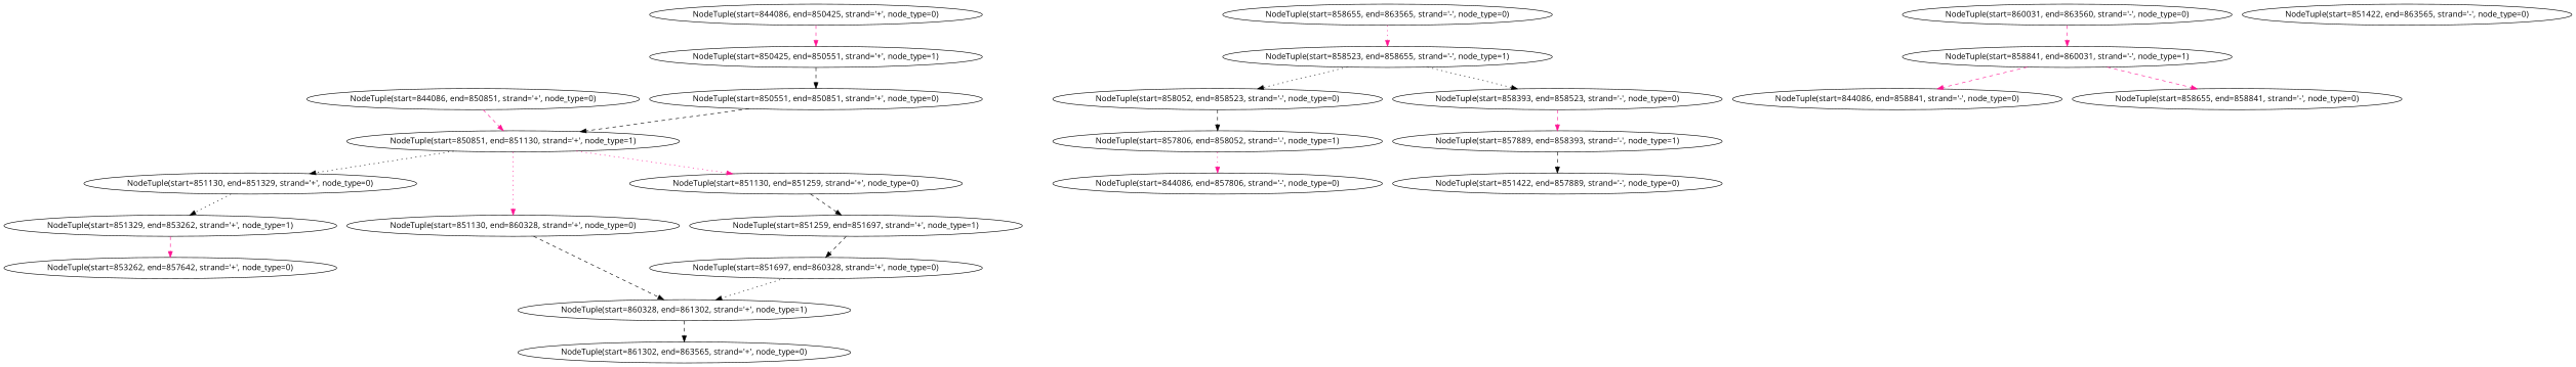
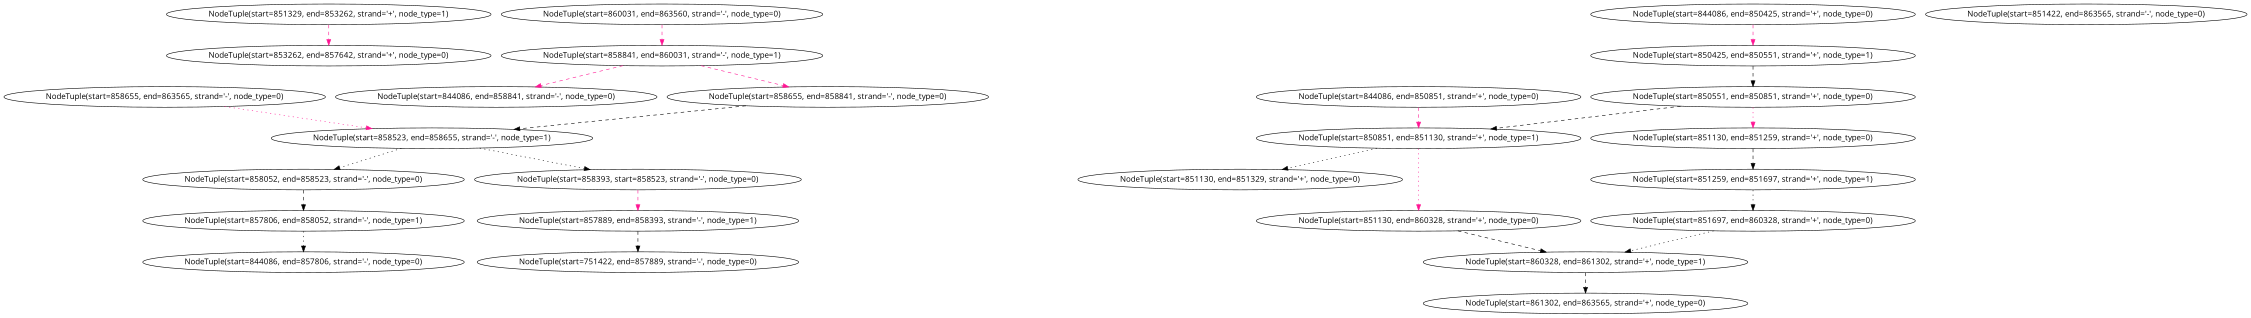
  strict digraph {
    fontname="Open Sans"
    node [fontname="Open Sans" scores="[1555.7394267235575]"]
    edge [color=black fontname="Open Sans" style=dashed]
    "NodeTuple(start=853262, end=857642, strand='+', node_type=0)" [scores="[150.02613356163391, 85.140728559419003, 69.609562690348795, 46.705771095446408, 116.52617857387861, 40.247913748276204, 77.192412437270804, 150.02613356163391, 85.140728559419003, 69.609562690348795, 46.705771095446408, 116.52617857387861, 40.247913748276204, 77.192412437270804, 150.02613356163391, 85.140728559419003, 69.609562690348795, 46.705771095446408, 116.52617857387861, 40.247913748276204, 77.192412437270804, 150.02613356163391, 85.140728559419003, 69.609562690348795, 46.705771095446408, 116.52617857387861, 40.247913748276204, 77.192412437270804, 150.02613356163391, 85.140728559419003, 69.609562690348795, 46.705771095446408, 116.52617857387861, 40.247913748276204, 77.192412437270804, 150.02613356163391, 85.140728559419003, 69.609562690348795, 46.705771095446408, 116.52617857387861, 40.247913748276204, 77.192412437270804, 150.02613356163391, 85.140728559419003, 69.609562690348795, 46.705771095446408, 116.52617857387861, 40.247913748276204, 77.192412437270804, 150.02613356163391, 85.140728559419003, 69.609562690348795, 46.705771095446408, 55.647086827500004, 116.52617857387861, 40.247913748276204, 77.192412437270804, 499.11605991237599, 87.38337124955531]"]
    "NodeTuple(start=858655, end=863565, strand='-', node_type=0)" [scores="[279.866520098384]"]
    "NodeTuple(start=858523, end=858655, strand='-', node_type=1)" [scores="[905.50464520328967, 655.89084455643683]"]
    "NodeTuple(start=858052, end=858523, strand='-', node_type=0)" [scores="[23.979123349305603]"]
-   "NodeTuple(start=858393, end=858523, strand='-', node_type=0)" [scores="[7.4099078641120002]"]
+   "NodeTuple(start=858393, end=858523, strand='-', node_type=0)" [scores="[7.4099078641120002]" label="NodeTuple(start=858393, start=858523, strand='-', node_type=0)"]
    "NodeTuple(start=857889, end=858393, strand='-', node_type=1)" [scores="[655.89084455643683]"]
-   "NodeTuple(start=851422, end=857889, strand='-', node_type=0)" [scores="[150.02613356163391, 85.140728559419003, 69.609562690348795, 46.705771095446408, 116.52617857387861, 40.247913748276204, 77.192412437270804, 150.02613356163391, 85.140728559419003, 69.609562690348795, 46.705771095446408, 116.52617857387861, 40.247913748276204, 77.192412437270804, 150.02613356163391, 85.140728559419003, 69.609562690348795, 46.705771095446408, 116.52617857387861, 40.247913748276204, 77.192412437270804, 150.02613356163391, 85.140728559419003, 69.609562690348795, 46.705771095446408, 116.52617857387861, 40.247913748276204, 77.192412437270804, 150.02613356163391, 85.140728559419003, 69.609562690348795, 46.705771095446408, 116.52617857387861, 40.247913748276204, 77.192412437270804, 150.02613356163391, 85.140728559419003, 69.609562690348795, 46.705771095446408, 116.52617857387861, 40.247913748276204, 77.192412437270804, 150.02613356163391, 85.140728559419003, 69.609562690348795, 46.705771095446408, 116.52617857387861, 40.247913748276204, 77.192412437270804, 150.02613356163391, 85.140728559419003, 69.609562690348795, 46.705771095446408, 116.52617857387861, 40.247913748276204, 77.192412437270804, 368.6144165939408]"]
+   "NodeTuple(start=851422, end=857889, strand='-', node_type=0)" [scores="[150.02613356163391, 85.140728559419003, 69.609562690348795, 46.705771095446408, 116.52617857387861, 40.247913748276204, 77.192412437270804, 150.02613356163391, 85.140728559419003, 69.609562690348795, 46.705771095446408, 116.52617857387861, 40.247913748276204, 77.192412437270804, 150.02613356163391, 85.140728559419003, 69.609562690348795, 46.705771095446408, 116.52617857387861, 40.247913748276204, 77.192412437270804, 150.02613356163391, 85.140728559419003, 69.609562690348795, 46.705771095446408, 116.52617857387861, 40.247913748276204, 77.192412437270804, 150.02613356163391, 85.140728559419003, 69.609562690348795, 46.705771095446408, 116.52617857387861, 40.247913748276204, 77.192412437270804, 150.02613356163391, 85.140728559419003, 69.609562690348795, 46.705771095446408, 116.52617857387861, 40.247913748276204, 77.192412437270804, 150.02613356163391, 85.140728559419003, 69.609562690348795, 46.705771095446408, 116.52617857387861, 40.247913748276204, 77.192412437270804, 150.02613356163391, 85.140728559419003, 69.609562690348795, 46.705771095446408, 116.52617857387861, 40.247913748276204, 77.192412437270804, 368.6144165939408]" label="NodeTuple(start=751422, end=857889, strand='-', node_type=0)"]
    "NodeTuple(start=851697, end=860328, strand='+', node_type=0)" [scores="[150.02613356163391, 85.140728559419003, 69.609562690348795, 46.705771095446408, 116.52617857387861, 40.247913748276204, 77.192412437270804, 150.02613356163391, 85.140728559419003, 69.609562690348795, 46.705771095446408, 116.52617857387861, 40.247913748276204, 77.192412437270804, 150.02613356163391, 85.140728559419003, 69.609562690348795, 46.705771095446408, 116.52617857387861, 40.247913748276204, 77.192412437270804, 150.02613356163391, 85.140728559419003, 69.609562690348795, 46.705771095446408, 116.52617857387861, 40.247913748276204, 77.192412437270804, 150.02613356163391, 85.140728559419003, 69.609562690348795, 46.705771095446408, 116.52617857387861, 40.247913748276204, 77.192412437270804, 150.02613356163391, 85.140728559419003, 69.609562690348795, 46.705771095446408, 116.52617857387861, 40.247913748276204, 77.192412437270804, 150.02613356163391, 85.140728559419003, 69.609562690348795, 46.705771095446408, 116.52617857387861, 40.247913748276204, 77.192412437270804, 150.02613356163391, 85.140728559419003, 69.609562690348795, 46.705771095446408, 55.647086827500004, 116.52617857387861, 40.247913748276204, 77.192412437270804, 765.67183623487631, 171.51648739316741]"]
    "NodeTuple(start=860328, end=861302, strand='+', node_type=1)" [scores="[1555.7394267235575, 4188.9921450489583, 3159.7925448279284]"]
    "NodeTuple(start=861302, end=863565, strand='+', node_type=0)" [scores="[27.884421139672902, 640.2194045076194, 34.018995534208798, 200.31132038215162, 522.5536856262388]"]
    "NodeTuple(start=857806, end=858052, strand='-', node_type=1)" [scores="[905.50464520328967]"]
    "NodeTuple(start=844086, end=857806, strand='-', node_type=0)" [scores="[150.02613356163391, 85.140728559419003, 69.609562690348795, 46.705771095446408, 116.52617857387861, 40.247913748276204, 77.192412437270804, 150.02613356163391, 85.140728559419003, 69.609562690348795, 46.705771095446408, 116.52617857387861, 40.247913748276204, 77.192412437270804, 150.02613356163391, 85.140728559419003, 69.609562690348795, 46.705771095446408, 116.52617857387861, 40.247913748276204, 77.192412437270804, 150.02613356163391, 85.140728559419003, 69.609562690348795, 46.705771095446408, 116.52617857387861, 40.247913748276204, 77.192412437270804, 150.02613356163391, 85.140728559419003, 69.609562690348795, 46.705771095446408, 116.52617857387861, 40.247913748276204, 77.192412437270804, 150.02613356163391, 85.140728559419003, 69.609562690348795, 46.705771095446408, 116.52617857387861, 40.247913748276204, 77.192412437270804, 150.02613356163391, 85.140728559419003, 69.609562690348795, 46.705771095446408, 116.52617857387861, 40.247913748276204, 77.192412437270804, 150.02613356163391, 85.140728559419003, 69.609562690348795, 46.705771095446408, 68.694189717873599, 116.52617857387861, 380.01681205668814, 40.247913748276204, 671.4929940173605, 77.192412437270804, 692.39082282495997]"]
    "NodeTuple(start=858841, end=860031, strand='-', node_type=1)" [scores="[1332.9327029649321, 905.50464520328967]"]
    "NodeTuple(start=844086, end=858841, strand='-', node_type=0)" [scores="[150.02613356163391, 85.140728559419003, 69.609562690348795, 46.705771095446408, 116.52617857387861, 40.247913748276204, 77.192412437270804, 150.02613356163391, 85.140728559419003, 69.609562690348795, 46.705771095446408, 116.52617857387861, 40.247913748276204, 77.192412437270804, 150.02613356163391, 85.140728559419003, 69.609562690348795, 46.705771095446408, 116.52617857387861, 40.247913748276204, 77.192412437270804, 150.02613356163391, 85.140728559419003, 69.609562690348795, 46.705771095446408, 116.52617857387861, 40.247913748276204, 77.192412437270804, 150.02613356163391, 85.140728559419003, 69.609562690348795, 46.705771095446408, 116.52617857387861, 40.247913748276204, 77.192412437270804, 150.02613356163391, 85.140728559419003, 69.609562690348795, 46.705771095446408, 116.52617857387861, 40.247913748276204, 77.192412437270804, 150.02613356163391, 85.140728559419003, 69.609562690348795, 46.705771095446408, 116.52617857387861, 40.247913748276204, 77.192412437270804, 150.02613356163391, 85.140728559419003, 69.609562690348795, 46.705771095446408, 68.694189717873599, 116.52617857387861, 380.01681205668814, 40.247913748276204, 671.4929940173605, 77.192412437270804, 1073.9633400072551]"]
    "NodeTuple(start=858655, end=858841, strand='-', node_type=0)" [scores="[9.4694627239296008]"]
    "NodeTuple(start=860031, end=863560, strand='-', node_type=0)" [scores="[258.96936295767699, 179.66523630509442]"]
    "NodeTuple(start=844086, end=850851, strand='+', node_type=0)" [scores="[68.694189717873599, 380.01681205668814, 370.76139215701505, 1250.8941053774099, 1537.8074583641971]"]
    "NodeTuple(start=850851, end=851130, strand='+', node_type=1)" [scores="[1555.7394267235575, 4188.9921450489583, 1791.189309536288, 487.07869165725504]"]
    "NodeTuple(start=851130, end=851329, strand='+', node_type=0)" [scores="[41.179144246501998, 28.933928250684701]"]
    "NodeTuple(start=851130, end=860328, strand='+', node_type=0)" [scores="[150.02613356163391, 85.140728559419003, 69.609562690348795, 46.705771095446408, 116.52617857387861, 40.247913748276204, 77.192412437270804, 150.02613356163391, 85.140728559419003, 69.609562690348795, 46.705771095446408, 116.52617857387861, 40.247913748276204, 77.192412437270804, 150.02613356163391, 85.140728559419003, 69.609562690348795, 46.705771095446408, 116.52617857387861, 40.247913748276204, 77.192412437270804, 150.02613356163391, 85.140728559419003, 69.609562690348795, 46.705771095446408, 116.52617857387861, 40.247913748276204, 77.192412437270804, 150.02613356163391, 85.140728559419003, 69.609562690348795, 46.705771095446408, 116.52617857387861, 40.247913748276204, 77.192412437270804, 150.02613356163391, 85.140728559419003, 69.609562690348795, 46.705771095446408, 116.52617857387861, 40.247913748276204, 77.192412437270804, 150.02613356163391, 85.140728559419003, 69.609562690348795, 46.705771095446408, 116.52617857387861, 40.247913748276204, 77.192412437270804, 150.02613356163391, 85.140728559419003, 69.609562690348795, 46.705771095446408, 55.647086827500004, 116.52617857387861, 40.247913748276204, 77.192412437270804, 2519.573140320309, 2128.6310010585225, 164.57055374957042, 171.51648739316741]"]
    "NodeTuple(start=851130, end=851259, strand='+', node_type=0)" [scores="[11.443826540875802]"]
    "NodeTuple(start=851259, end=851697, strand='+', node_type=1)"
    "NodeTuple(start=851329, end=853262, strand='+', node_type=1)" [scores="[1791.189309536288, 487.07869165725504]"]
    "NodeTuple(start=850551, end=850851, strand='+', node_type=0)" [scores="[26.613550095060003]"]
    "NodeTuple(start=850425, end=850551, strand='+', node_type=1)"
    "NodeTuple(start=844086, end=850425, strand='+', node_type=0)" [scores="[68.694189717873599, 380.01681205668814, 551.69889347059382]"]
    "NodeTuple(start=851422, end=863565, strand='-', node_type=0)" [scores="[150.02613356163391, 85.140728559419003, 69.609562690348795, 46.705771095446408, 116.52617857387861, 40.247913748276204, 77.192412437270804, 150.02613356163391, 85.140728559419003, 69.609562690348795, 46.705771095446408, 116.52617857387861, 40.247913748276204, 77.192412437270804, 150.02613356163391, 85.140728559419003, 69.609562690348795, 46.705771095446408, 116.52617857387861, 40.247913748276204, 77.192412437270804, 150.02613356163391, 85.140728559419003, 69.609562690348795, 46.705771095446408, 116.52617857387861, 40.247913748276204, 77.192412437270804, 150.02613356163391, 85.140728559419003, 69.609562690348795, 46.705771095446408, 116.52617857387861, 40.247913748276204, 77.192412437270804, 150.02613356163391, 85.140728559419003, 69.609562690348795, 46.705771095446408, 116.52617857387861, 40.247913748276204, 77.192412437270804, 150.02613356163391, 85.140728559419003, 69.609562690348795, 46.705771095446408, 116.52617857387861, 40.247913748276204, 77.192412437270804, 150.02613356163391, 85.140728559419003, 69.609562690348795, 46.705771095446408, 116.52617857387861, 40.247913748276204, 77.192412437270804, 345.94960316568302, 1185.8714832022958]"]
    "NodeTuple(start=858655, end=863565, strand='-', node_type=0)" -> "NodeTuple(start=858523, end=858655, strand='-', node_type=1)" [color=deeppink style=dotted]
    "NodeTuple(start=858523, end=858655, strand='-', node_type=1)" -> "NodeTuple(start=858052, end=858523, strand='-', node_type=0)" [style=dotted]
    "NodeTuple(start=858523, end=858655, strand='-', node_type=1)" -> "NodeTuple(start=858393, end=858523, strand='-', node_type=0)" [style=dotted]
    "NodeTuple(start=858052, end=858523, strand='-', node_type=0)" -> "NodeTuple(start=857806, end=858052, strand='-', node_type=1)"
    "NodeTuple(start=858393, end=858523, strand='-', node_type=0)" -> "NodeTuple(start=857889, end=858393, strand='-', node_type=1)" [color=deeppink]
    "NodeTuple(start=857889, end=858393, strand='-', node_type=1)" -> "NodeTuple(start=851422, end=857889, strand='-', node_type=0)"
    "NodeTuple(start=851697, end=860328, strand='+', node_type=0)" -> "NodeTuple(start=860328, end=861302, strand='+', node_type=1)" [style=dotted]
    "NodeTuple(start=860328, end=861302, strand='+', node_type=1)" -> "NodeTuple(start=861302, end=863565, strand='+', node_type=0)"
-   "NodeTuple(start=857806, end=858052, strand='-', node_type=1)" -> "NodeTuple(start=844086, end=857806, strand='-', node_type=0)" [color=deeppink style=dotted]
+   "NodeTuple(start=857806, end=858052, strand='-', node_type=1)" -> "NodeTuple(start=844086, end=857806, strand='-', node_type=0)" [style=dotted]
    "NodeTuple(start=858841, end=860031, strand='-', node_type=1)" -> "NodeTuple(start=844086, end=858841, strand='-', node_type=0)" [color=deeppink]
    "NodeTuple(start=858841, end=860031, strand='-', node_type=1)" -> "NodeTuple(start=858655, end=858841, strand='-', node_type=0)" [color=deeppink]
+   "NodeTuple(start=858655, end=858841, strand='-', node_type=0)" -> "NodeTuple(start=858523, end=858655, strand='-', node_type=1)"
    "NodeTuple(start=860031, end=863560, strand='-', node_type=0)" -> "NodeTuple(start=858841, end=860031, strand='-', node_type=1)" [color=deeppink]
    "NodeTuple(start=844086, end=850851, strand='+', node_type=0)" -> "NodeTuple(start=850851, end=851130, strand='+', node_type=1)" [color=deeppink]
    "NodeTuple(start=850851, end=851130, strand='+', node_type=1)" -> "NodeTuple(start=851130, end=851329, strand='+', node_type=0)" [style=dotted]
    "NodeTuple(start=850851, end=851130, strand='+', node_type=1)" -> "NodeTuple(start=851130, end=860328, strand='+', node_type=0)" [color=deeppink style=dotted]
-   "NodeTuple(start=850851, end=851130, strand='+', node_type=1)" -> "NodeTuple(start=851130, end=851259, strand='+', node_type=0)" [color=deeppink style=dotted]
-   "NodeTuple(start=851130, end=851329, strand='+', node_type=0)" -> "NodeTuple(start=851329, end=853262, strand='+', node_type=1)" [style=dotted]
+   "NodeTuple(start=850551, end=850851, strand='+', node_type=0)" -> "NodeTuple(start=851130, end=851259, strand='+', node_type=0)" [color=deeppink style=dotted]
    "NodeTuple(start=851130, end=860328, strand='+', node_type=0)" -> "NodeTuple(start=860328, end=861302, strand='+', node_type=1)"
    "NodeTuple(start=851130, end=851259, strand='+', node_type=0)" -> "NodeTuple(start=851259, end=851697, strand='+', node_type=1)"
-   "NodeTuple(start=851259, end=851697, strand='+', node_type=1)" -> "NodeTuple(start=851697, end=860328, strand='+', node_type=0)"
+   "NodeTuple(start=851259, end=851697, strand='+', node_type=1)" -> "NodeTuple(start=851697, end=860328, strand='+', node_type=0)" [style=dotted]
    "NodeTuple(start=851329, end=853262, strand='+', node_type=1)" -> "NodeTuple(start=853262, end=857642, strand='+', node_type=0)" [color=deeppink]
    "NodeTuple(start=850551, end=850851, strand='+', node_type=0)" -> "NodeTuple(start=850851, end=851130, strand='+', node_type=1)"
    "NodeTuple(start=850425, end=850551, strand='+', node_type=1)" -> "NodeTuple(start=850551, end=850851, strand='+', node_type=0)"
    "NodeTuple(start=844086, end=850425, strand='+', node_type=0)" -> "NodeTuple(start=850425, end=850551, strand='+', node_type=1)" [color=deeppink]
  }
